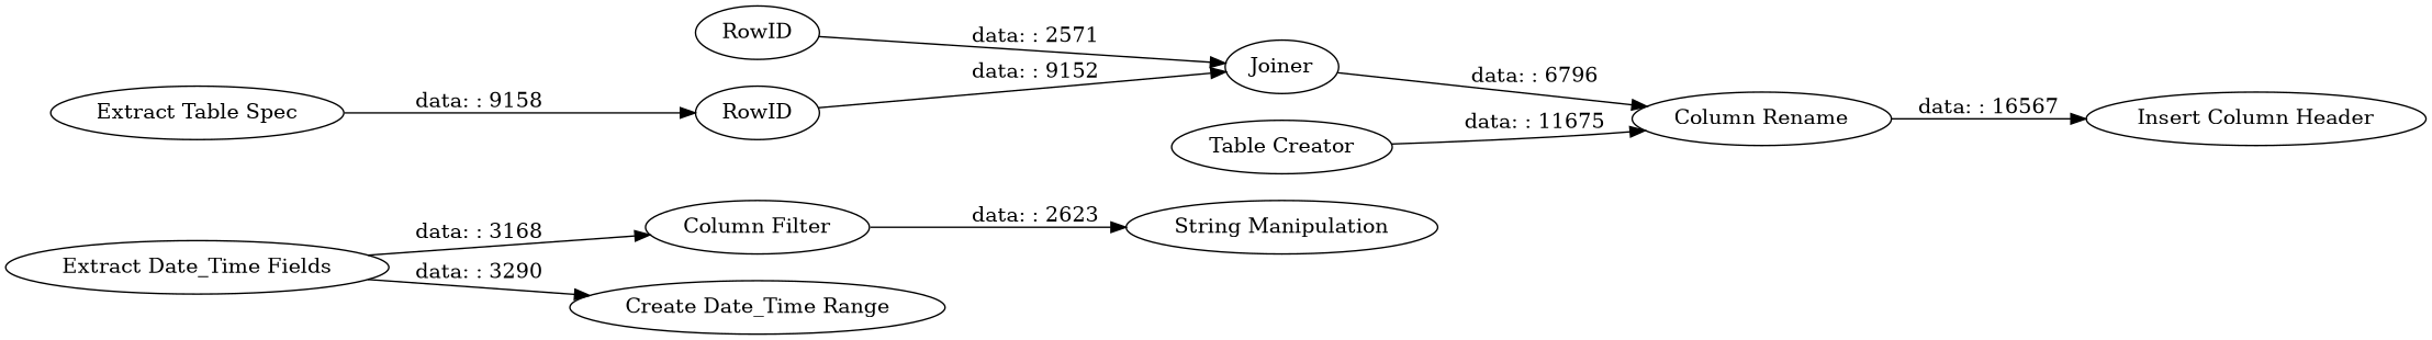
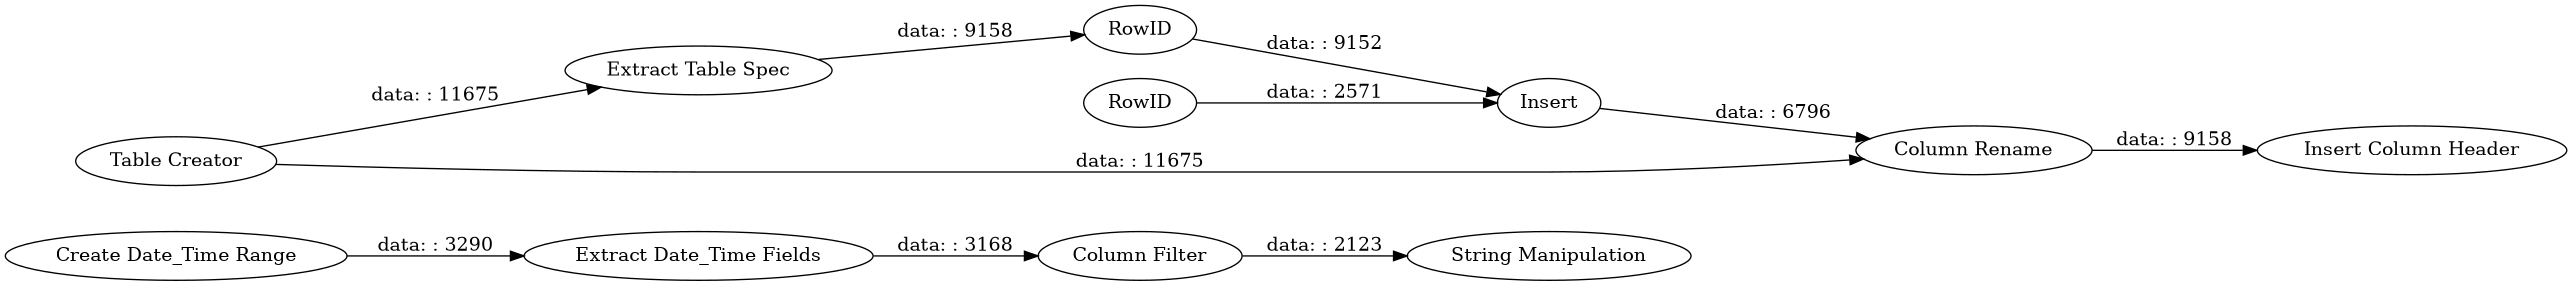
  digraph {
    rankdir=LR
    n1 [label="Column Filter"]
    n2 [label="String Manipulation"]
    n3 [label="Extract Date_Time Fields"]
    n4 [label=RowID]
-   n5 [label=Joiner]
+   n5 [label=Insert]
    n6 [label="Insert Column Header"]
    n7 [label=RowID]
    n8 [label="Column Rename"]
    n9 [label="Extract Table Spec"]
    n10 [label="Table Creator"]
    n11 [label="Create Date_Time Range"]
-   n1 -> n2 [label="data: : 2623"]
+   n1 -> n2 [label="data: : 2123"]
    n3 -> n1 [label="data: : 3168"]
    n4 -> n5 [label="data: : 2571"]
    n5 -> n8 [label="data: : 6796"]
    n7 -> n5 [label="data: : 9152"]
-   n8 -> n6 [label="data: : 16567"]
+   n8 -> n6 [label="data: : 9158"]
    n9 -> n7 [label="data: : 9158"]
    n10 -> n8 [label="data: : 11675"]
-   n3 -> n11 [label="data: : 3290"]
+   n10 -> n9 [label="data: : 11675"]
+   n11 -> n3 [label="data: : 3290"]
  }
